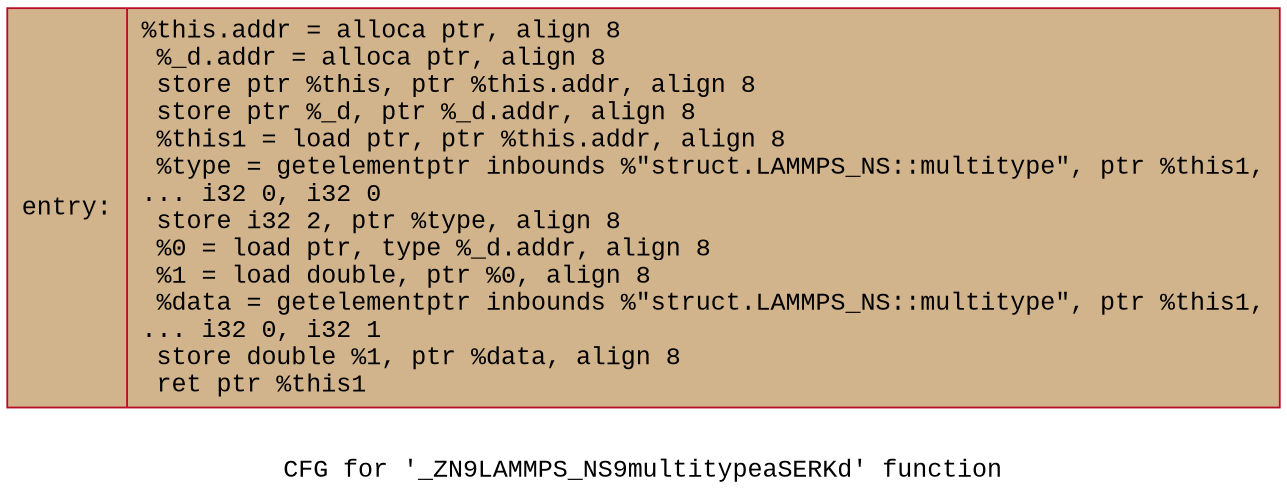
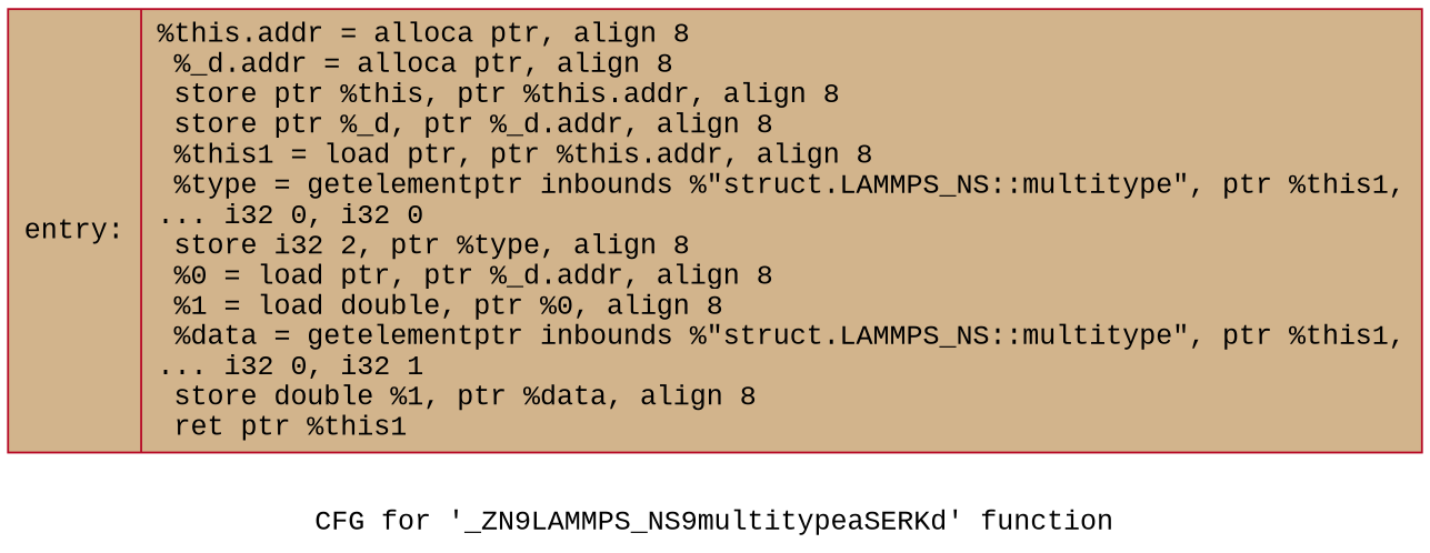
  digraph {
    label="CFG for '_ZN9LAMMPS_NS9multitypeaSERKd' function"
    rankdir=LR
    fontname="Liberation Mono"
-   n1 [color="#b70d28ff" fillcolor=tan fontname="Liberation Mono" label="{entry:\l|  %this.addr = alloca ptr, align 8\l  %_d.addr = alloca ptr, align 8\l  store ptr %this, ptr %this.addr, align 8\l  store ptr %_d, ptr %_d.addr, align 8\l  %this1 = load ptr, ptr %this.addr, align 8\l  %type = getelementptr inbounds %\"struct.LAMMPS_NS::multitype\", ptr %this1,\l... i32 0, i32 0\l  store i32 2, ptr %type, align 8\l  %0 = load ptr, type %_d.addr, align 8\l  %1 = load double, ptr %0, align 8\l  %data = getelementptr inbounds %\"struct.LAMMPS_NS::multitype\", ptr %this1,\l... i32 0, i32 1\l  store double %1, ptr %data, align 8\l  ret ptr %this1\l}" shape=record style=filled]
+   n1 [color="#b70d28ff" fillcolor=tan fontname="Liberation Mono" label="{entry:\l|  %this.addr = alloca ptr, align 8\l  %_d.addr = alloca ptr, align 8\l  store ptr %this, ptr %this.addr, align 8\l  store ptr %_d, ptr %_d.addr, align 8\l  %this1 = load ptr, ptr %this.addr, align 8\l  %type = getelementptr inbounds %\"struct.LAMMPS_NS::multitype\", ptr %this1,\l... i32 0, i32 0\l  store i32 2, ptr %type, align 8\l  %0 = load ptr, ptr %_d.addr, align 8\l  %1 = load double, ptr %0, align 8\l  %data = getelementptr inbounds %\"struct.LAMMPS_NS::multitype\", ptr %this1,\l... i32 0, i32 1\l  store double %1, ptr %data, align 8\l  ret ptr %this1\l}" shape=record style=filled]
  }
